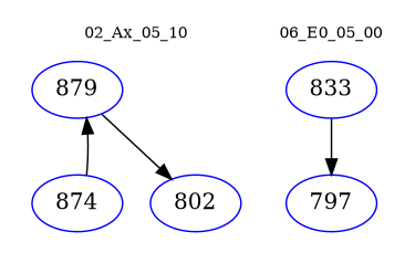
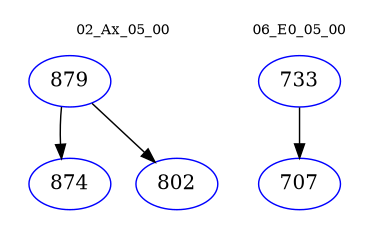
  digraph {
    node [color=blue]
    edge [color=black]
    n1 [label=879]
    n2 [label=874]
    n3 [label=802]
-   n4 [label=833]
-   n5 [label=797]
+   n4 [label=733]
+   n5 [label=707]
    subgraph cluster_1 {
      color=white
      fontsize=10
-     label="02_Ax_05_10"
+     label="02_Ax_05_00"
      n1
      n2
      n3
    }
    subgraph cluster_2 {
      color=white
      fontsize=10
      label="06_E0_05_00"
      n4
      n5
    }
-   n2 -> n1
+   n1 -> n2
    n1 -> n3
    n4 -> n5
  }
